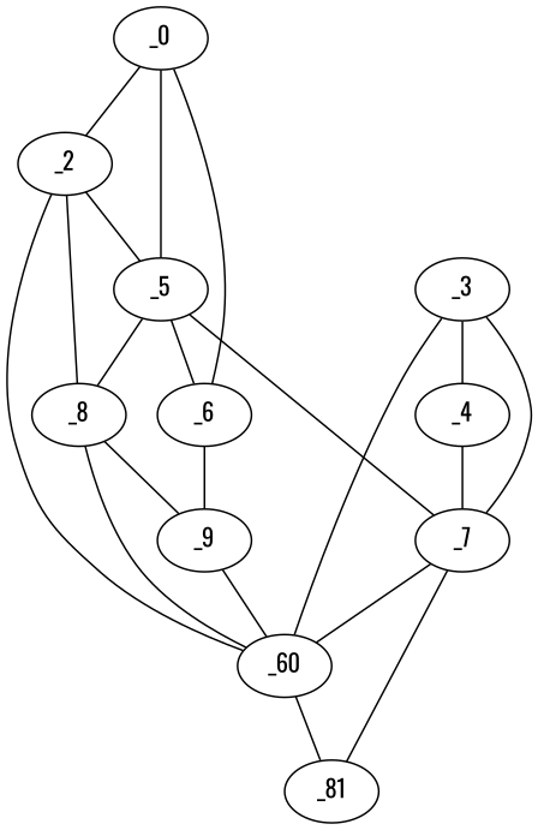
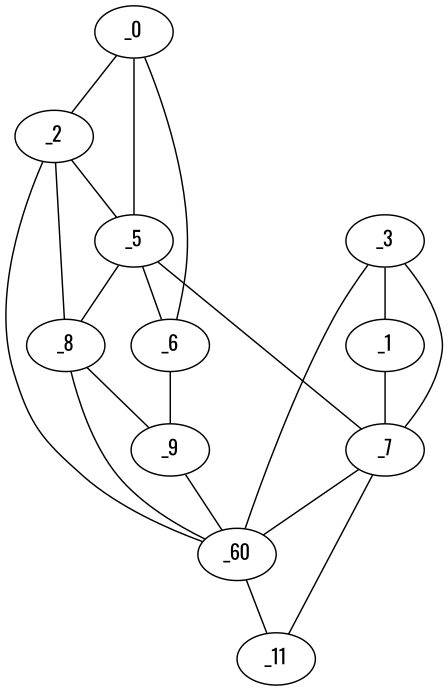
  graph {
    fontname=Oswald
    node [fontname=Oswald y=3]
    edge [fontname=Oswald valence=2]
    _0 [x=42 y=65]
    _2 [x=50 y=35]
    _5 [x=78 y=72]
    _6 [x=79 y=79]
    _8 [x=97 y=58]
    n6 [label=_60 x=106 y=39]
    _7 [x=96]
    _9 [x=102 y=63]
    _3 [x=61 y=14]
-   _4 [x=71]
-   _11 [x=109 y=18 label=_81]
+   _4 [x=71 label=_1]
+   _11 [x=109 y=18]
    _0 -- _2
    _0 -- _5
    _0 -- _6 [valence=1]
    _2 -- _5
    _2 -- _8
    _2 -- n6
    _5 -- _6
    _5 -- _8
    _5 -- _7 [valence=1]
    _6 -- _9 [valence=1]
    _8 -- n6
    _8 -- _9
    n6 -- _11 [valence=1]
    _7 -- n6
    _7 -- _11 [valence=1]
    _9 -- n6 [valence=1]
    _3 -- n6
    _3 -- _7 [valence=1]
    _3 -- _4 [valence=1]
    _4 -- _7 [valence=1]
  }
